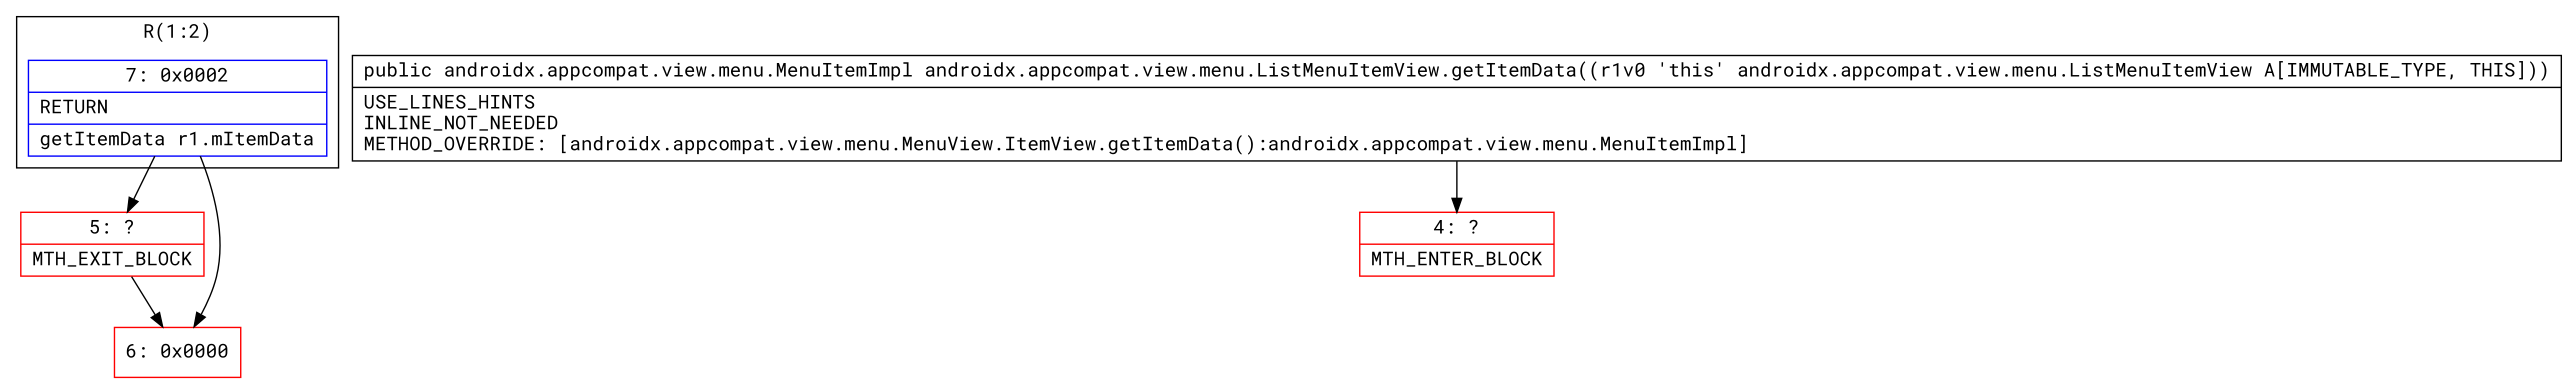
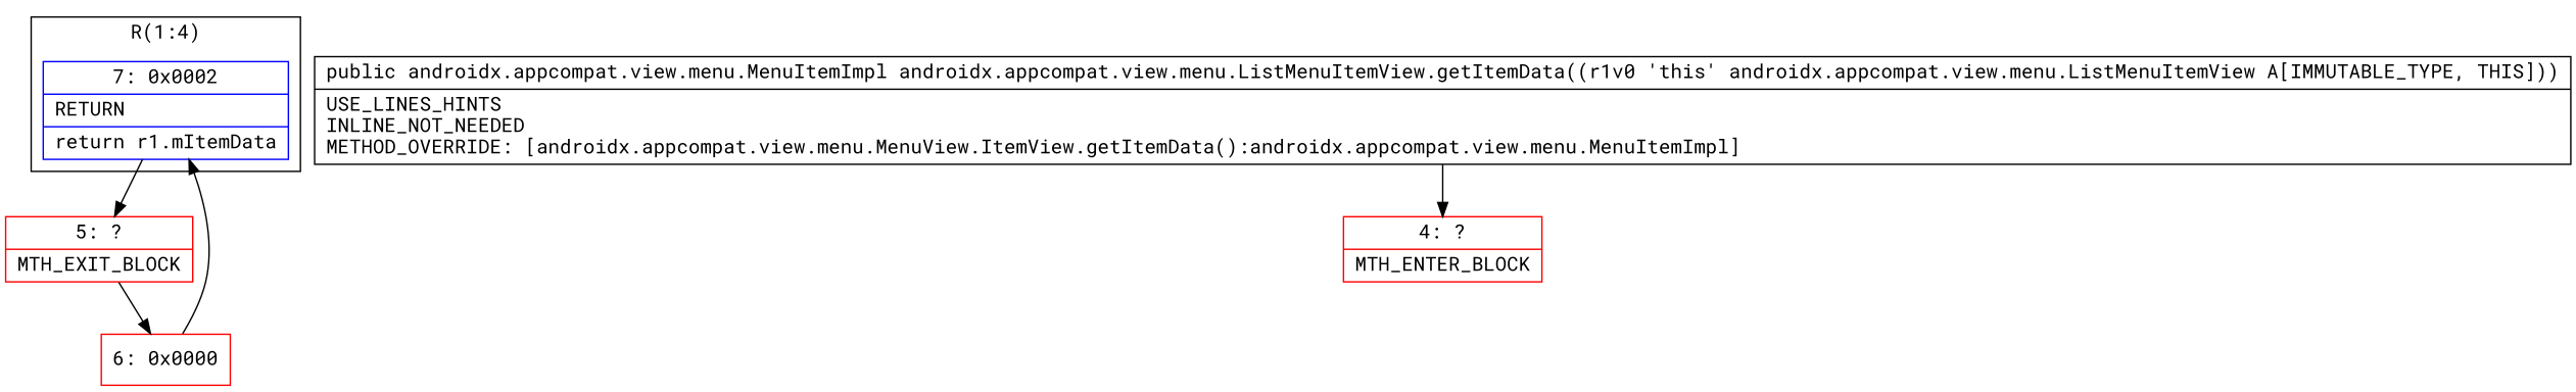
  digraph {
    fontname="Roboto Mono"
    node [color=red fontname="Roboto Mono" shape=record]
    edge [fontname="Roboto Mono"]
-   n1 [color=blue label="{7\:\ 0x0002|RETURN\l|getItemData r1.mItemData\l}"]
+   n1 [color=blue label="{7\:\ 0x0002|RETURN\l|return r1.mItemData\l}"]
    n2 [label="{5\:\ ?|MTH_EXIT_BLOCK\l}"]
    n3 [label="{6\:\ 0x0000}"]
    n4 [label="{4\:\ ?|MTH_ENTER_BLOCK\l}"]
    n5 [label="{public androidx.appcompat.view.menu.MenuItemImpl androidx.appcompat.view.menu.ListMenuItemView.getItemData((r1v0 'this' androidx.appcompat.view.menu.ListMenuItemView A[IMMUTABLE_TYPE, THIS]))  | USE_LINES_HINTS\lINLINE_NOT_NEEDED\lMETHOD_OVERRIDE: [androidx.appcompat.view.menu.MenuView.ItemView.getItemData():androidx.appcompat.view.menu.MenuItemImpl]\l}" color=""]
    subgraph cluster_1 {
-     label="R(1:2)"
+     label="R(1:4)"
      n1
    }
    n1 -> n2
    n2 -> n3
-   n1 -> n3
+   n3 -> n1
    n5 -> n4
  }
